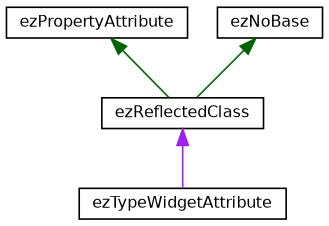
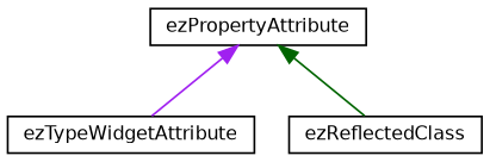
  digraph {
    node [color=black fillcolor=white fontname=Helvetica fontsize=10 shape=record style=filled]
    edge [color=darkgreen dir=back fontname=Helvetica fontsize=10 labelfontname=Helvetica labelfontsize=10 style=solid]
    n1 [height=0.2 label=ezTypeWidgetAttribute width=0.4]
    n2 [height=0.2 label=ezPropertyAttribute width=0.4]
    n3 [height=0.2 label=ezReflectedClass width=0.4]
-   n4 [height=0.2 label=ezNoBase width=0.4]
-   n3 -> n1 [color=purple]
+   n2 -> n1 [color=purple]
    n2 -> n3
-   n4 -> n3
  }
